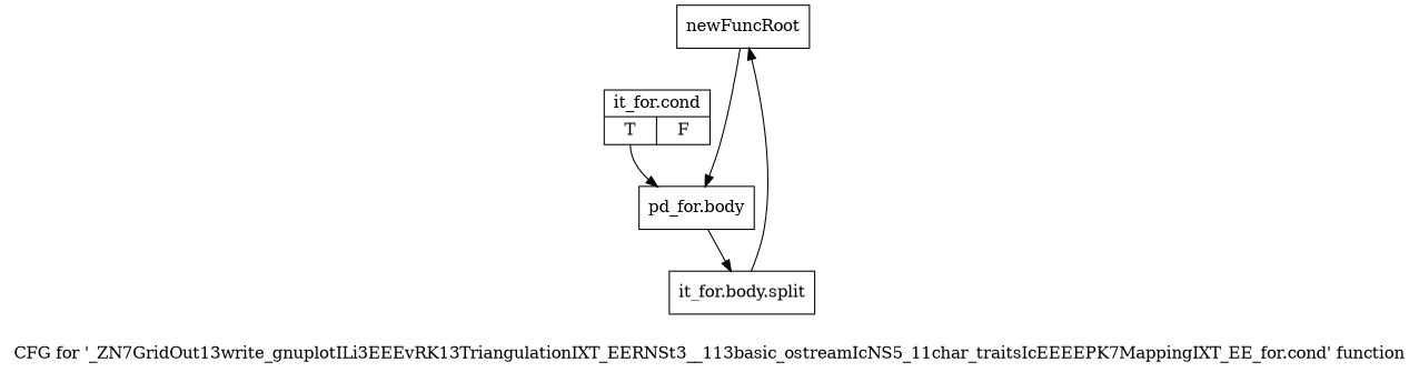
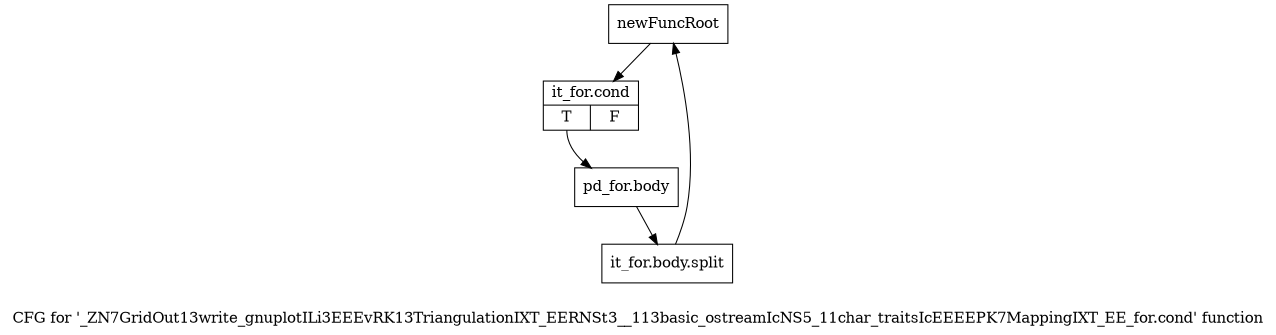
  digraph {
    label="CFG for '_ZN7GridOut13write_gnuplotILi3EEEvRK13TriangulationIXT_EERNSt3__113basic_ostreamIcNS5_11char_traitsIcEEEEPK7MappingIXT_EE_for.cond' function"
    node [shape=record]
    n1 [label="{newFuncRoot}"]
    n2 [label="{it_for.cond|{<s0>T|<s1>F}}"]
    n3 [label="{pd_for.body}"]
    n4 [label="{it_for.body.split}"]
-   n1 -> n3
+   n1 -> n2
    n2 -> n3 [tailport=s0]
    n3 -> n4
    n4 -> n1
  }
